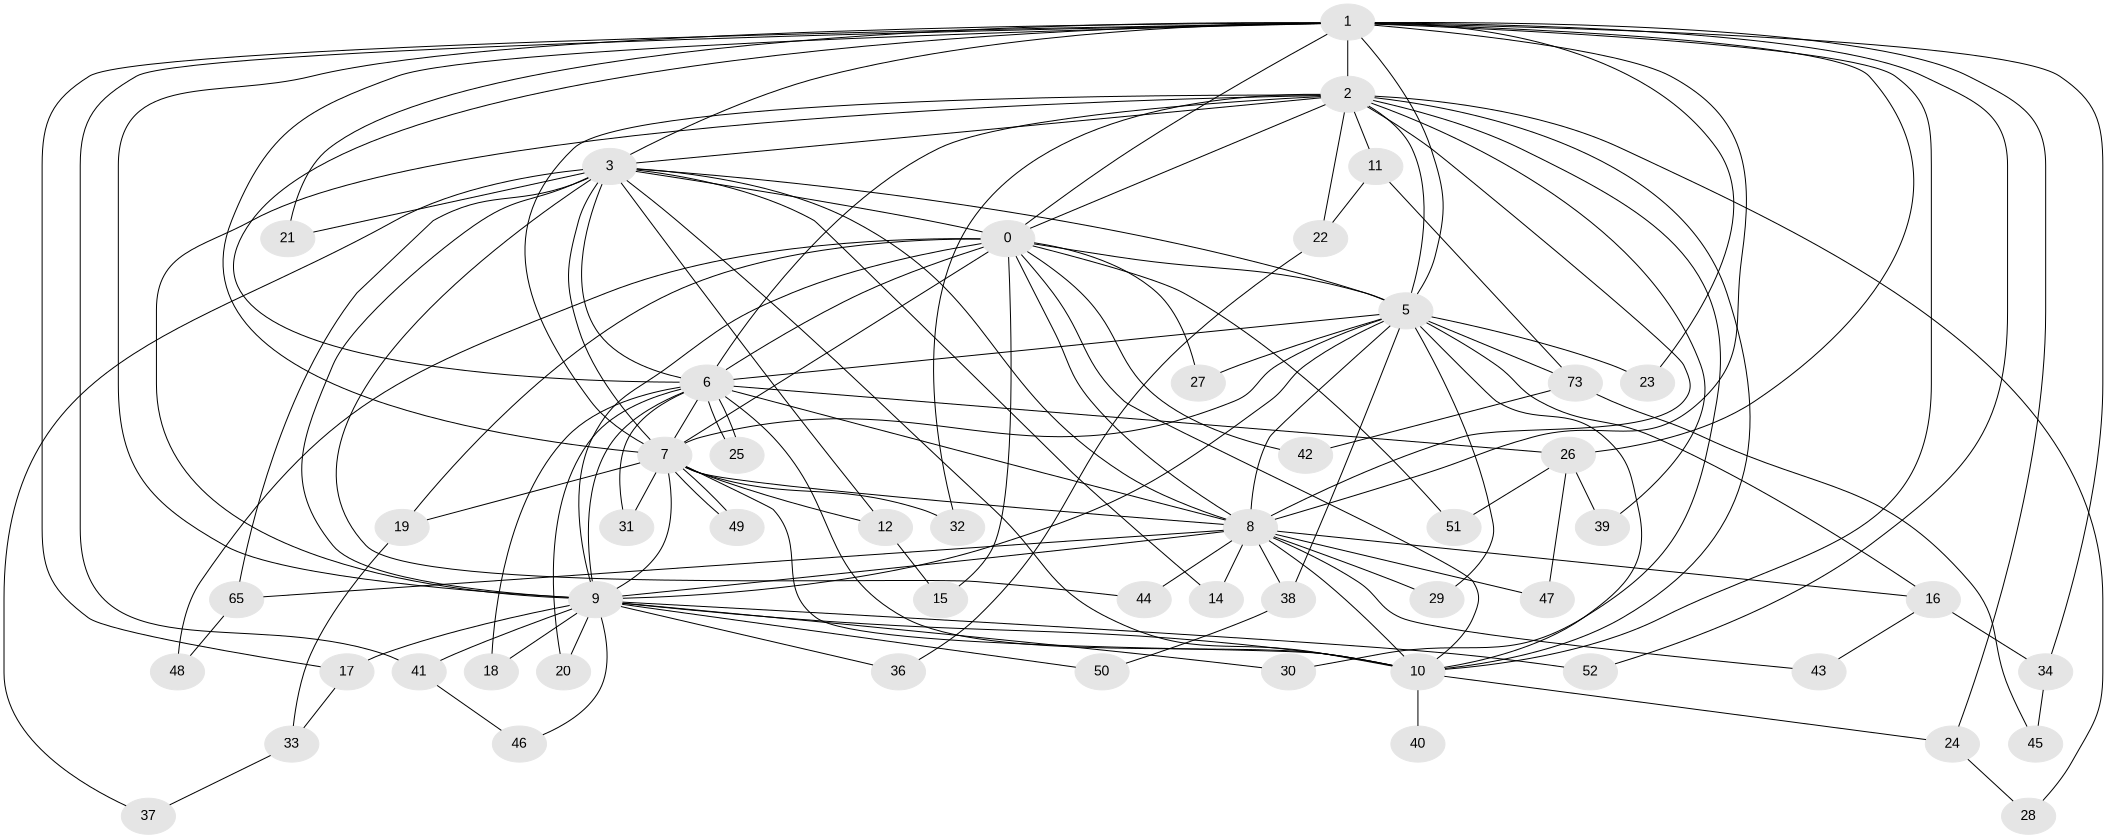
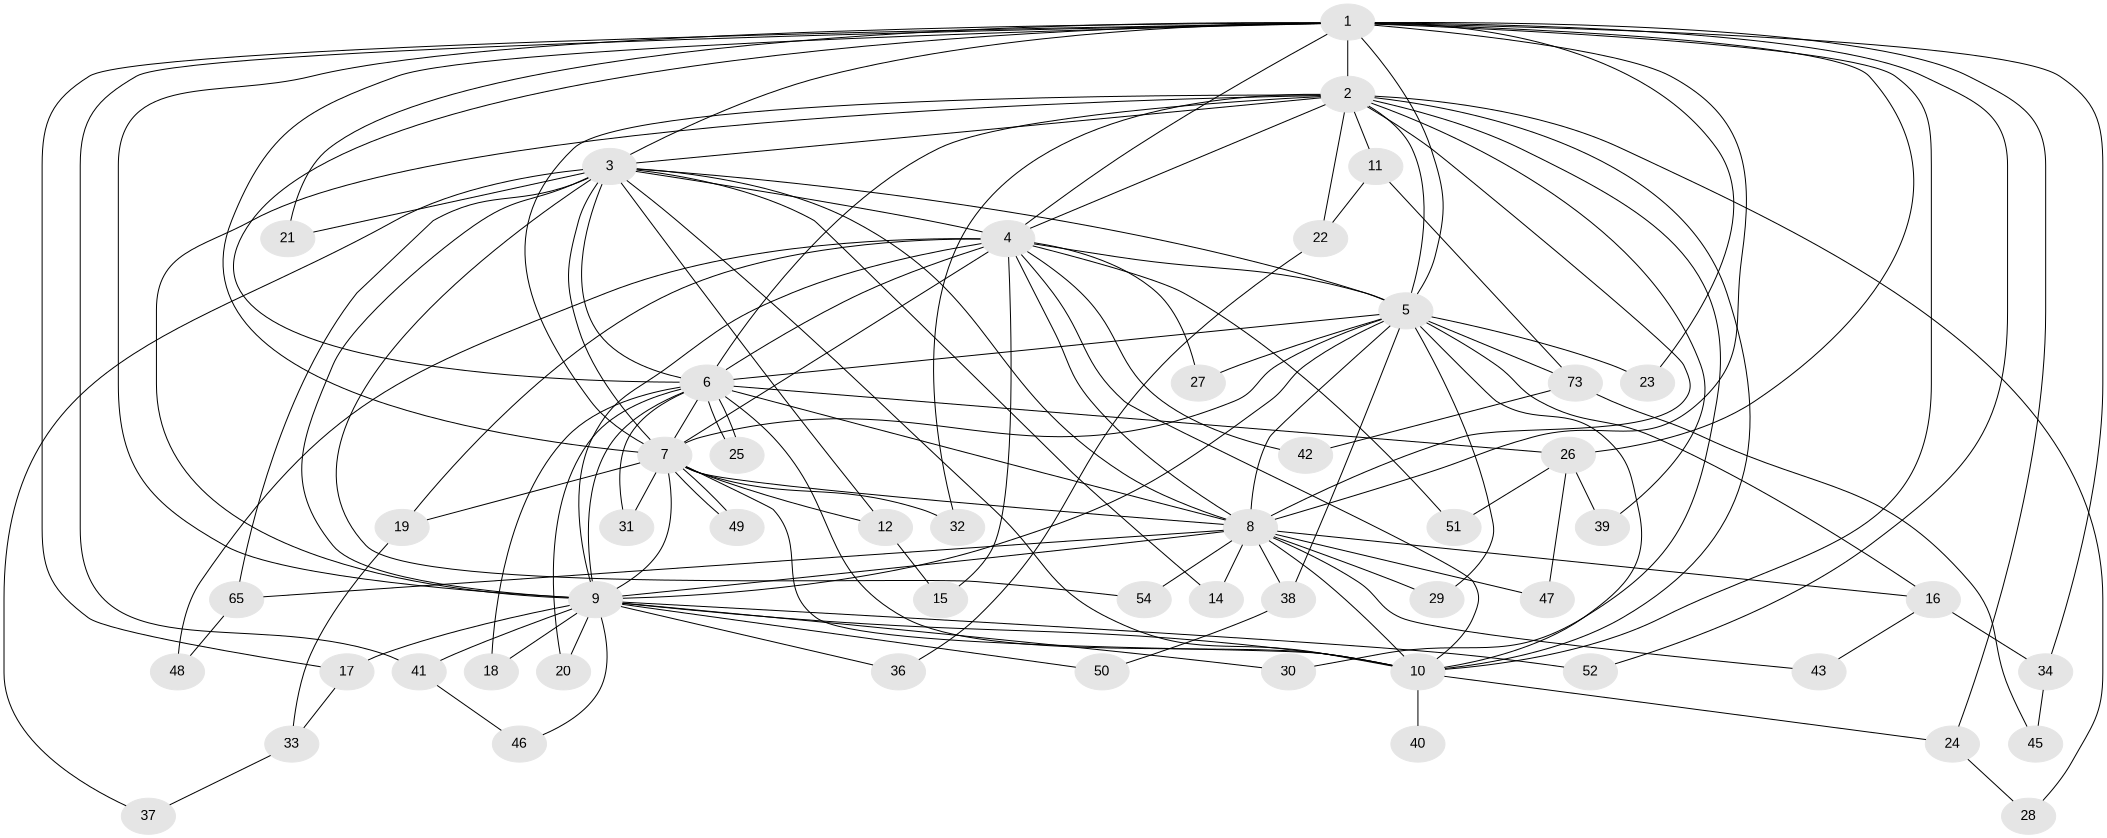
  graph {
    fontname="Liberation Sans"
    node [color=gray90 fontname="Liberation Sans" style=filled]
    edge [fontname="Liberation Sans"]
    1
    2
    3
-   4 [label=0]
+   4
    5
    6
    7
    8
    9
    10
    17
    21
    23
    24
    26
    34
    41
    52
    11
    22
    28
    30
    32
    39
    12
    14
    n27 [label=65]
    37
-   44
+   44 [label=54]
    15
    19
    27
    42
    48
    51
    n36 [label=73]
    16
    29
    38
    18
    20
    25
    31
    49
    43
    47
    36
    46
    50
    40
    33
    45
    1 -- 2
    1 -- 3
    1 -- 4
    1 -- 5
    1 -- 6
    1 -- 7
    1 -- 8
    1 -- 9
    1 -- 10
    1 -- 17
    1 -- 21
    1 -- 23
    1 -- 24
    1 -- 26
    1 -- 34
    1 -- 41
    1 -- 52
    2 -- 3
    2 -- 4
    2 -- 5
    2 -- 6
    2 -- 7
    2 -- 8
    2 -- 9
    2 -- 10
    2 -- 11
    2 -- 22
    2 -- 28
    2 -- 30
    2 -- 32
    2 -- 39
    3 -- 4
    3 -- 5
    3 -- 6
    3 -- 7
    3 -- 8
    3 -- 9
    3 -- 10
    3 -- 21
    3 -- 12
    3 -- 14
    3 -- n27
    3 -- 37
    3 -- 44
    4 -- 5
    4 -- 6
    4 -- 7
    4 -- 8
    4 -- 9
    4 -- 10
    4 -- 15
    4 -- 19
    4 -- 27
    4 -- 42
    4 -- 48
    4 -- 51
    5 -- 6
    5 -- 7
    5 -- 8
    5 -- 9
    5 -- 10
    5 -- 23
    5 -- 27
    5 -- n36
    5 -- 16
    5 -- 29
    5 -- 38
    6 -- 7
    6 -- 8
    6 -- 9
    6 -- 10
    6 -- 26
    6 -- 18
    6 -- 20
    6 -- 25
    6 -- 25
    6 -- 31
    7 -- 8
    7 -- 9
    7 -- 10
    7 -- 32
    7 -- 12
    7 -- 19
    7 -- 31
    7 -- 49
    7 -- 49
    8 -- 9
    8 -- 10
    8 -- 14
    8 -- n27
    8 -- 44
    8 -- 16
    8 -- 29
    8 -- 38
    8 -- 43
    8 -- 47
    9 -- 10
    9 -- 17
    9 -- 41
    9 -- 52
    9 -- 30
    9 -- 18
    9 -- 20
    9 -- 36
    9 -- 46
    9 -- 50
    10 -- 24
    10 -- 40
    17 -- 33
    24 -- 28
    26 -- 39
    26 -- 51
    26 -- 47
    34 -- 45
    41 -- 46
    11 -- 22
    11 -- n36
    22 -- 36
    12 -- 15
    n27 -- 48
    19 -- 33
    n36 -- 42
    n36 -- 45
    16 -- 34
    16 -- 43
    38 -- 50
    33 -- 37
  }
